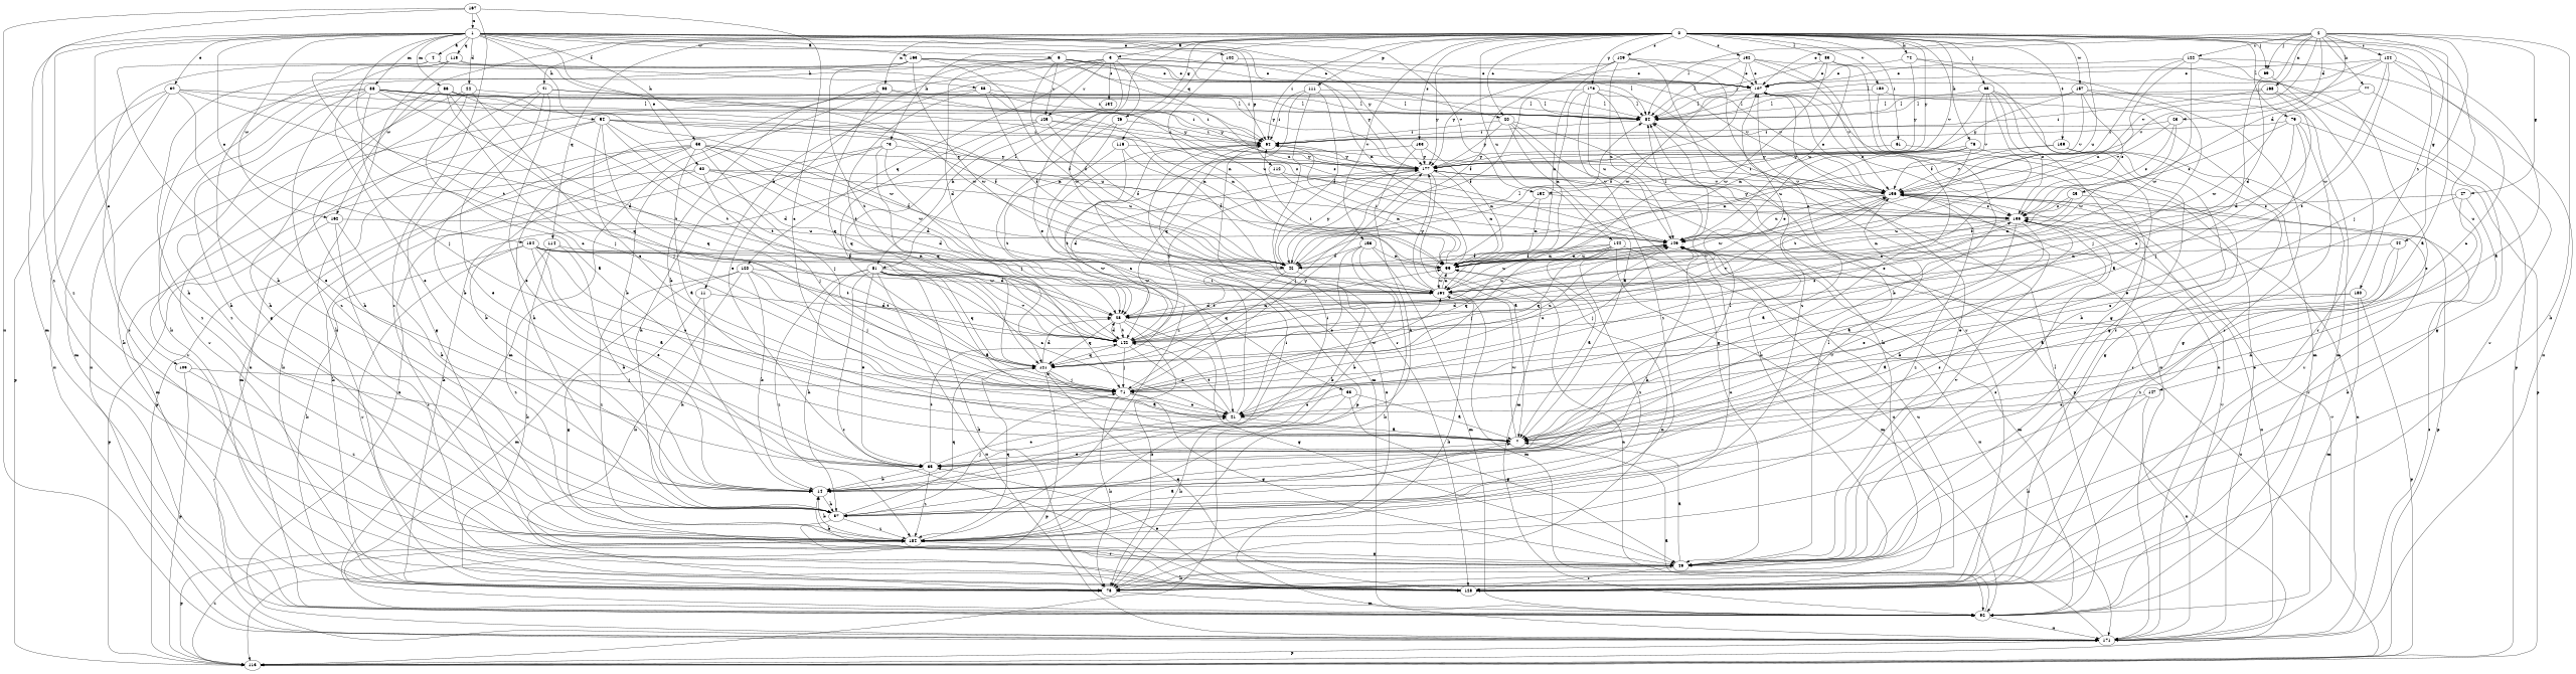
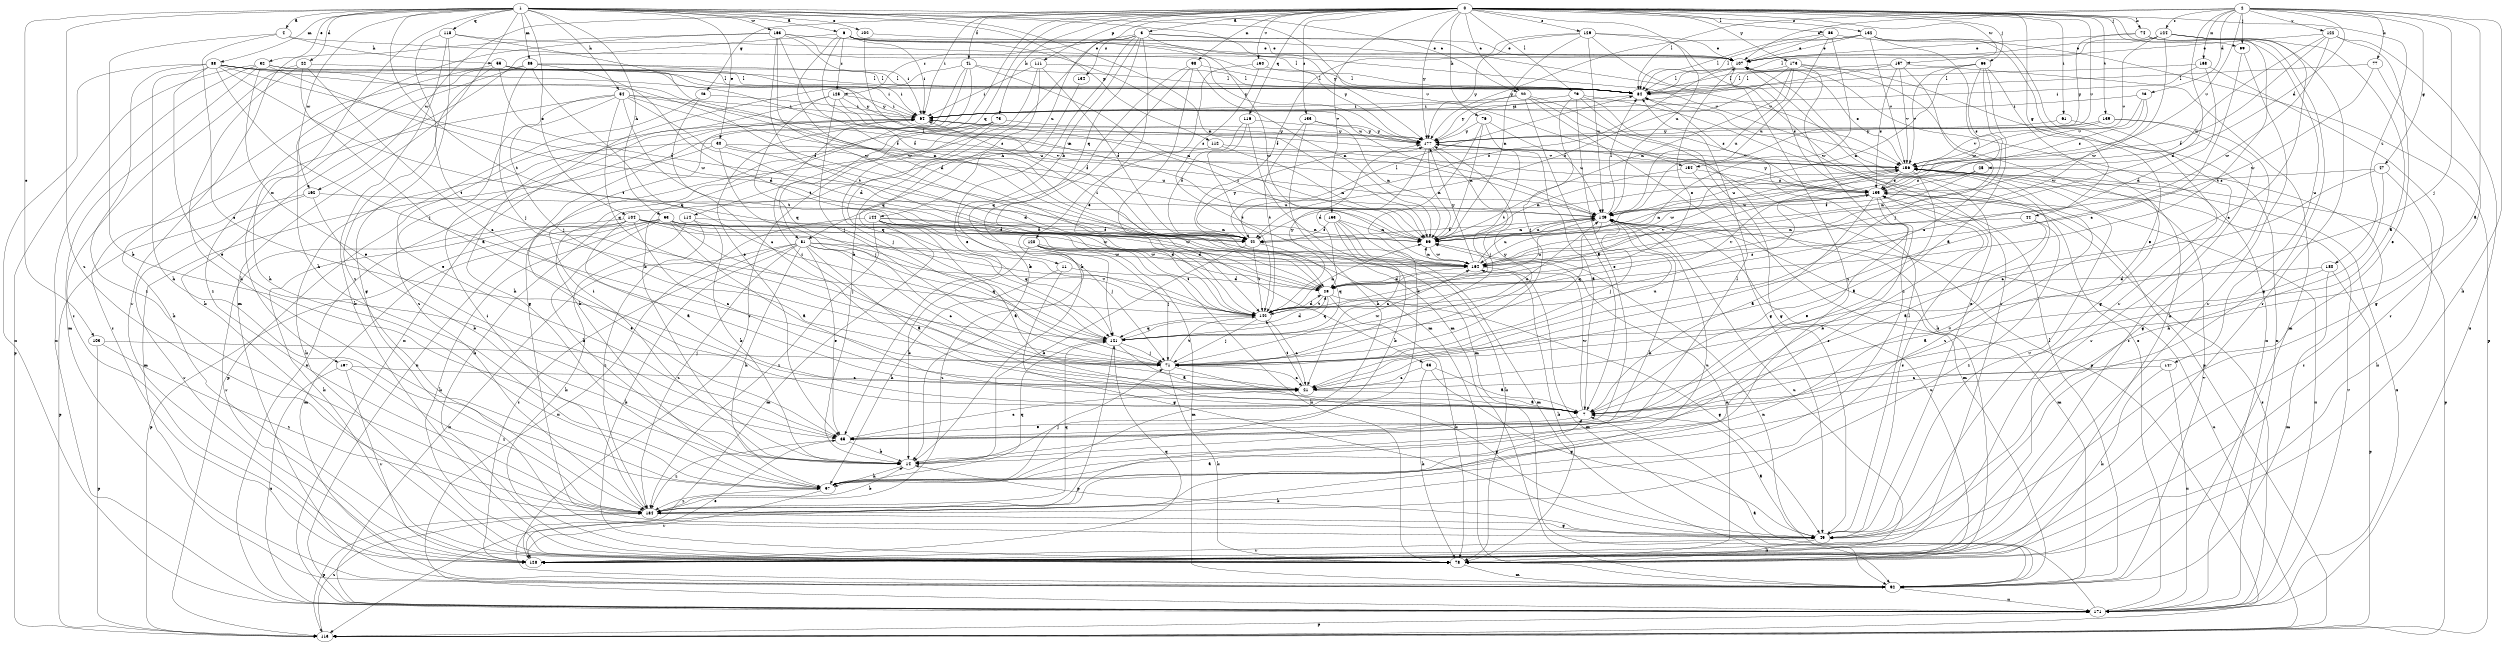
  strict digraph {
    0
    3
    20
    41
    44
    46
    61
    64
    65
    69
    73
    74
    76
    79
    81
    83
    98
    111
    114
    116
    129
    132
    133
    139
    144
    147
    149
    150
    153
    154
    157
    162
    173
    177
    180
    107
    156
    11
    14
    33
    35
    120
    125
    134
    164
    7
    78
    49
    113
    99
    84
    171
    184
    21
    128
    135
    71
    57
    121
    142
    92
    42
    28
    1
    4
    6
    22
    30
    32
    53
    54
    86
    88
    102
    103
    104
    112
    118
    163
    167
    55
    2
    23
    25
    47
    77
    122
    124
    168
    0 -> 3 [label=a]
    0 -> 20 [label=c]
    0 -> 41 [label=f]
    0 -> 44 [label=g]
    0 -> 46 [label=g]
    0 -> 61 [label=i]
    0 -> 64 [label=i]
    0 -> 65 [label=j]
    0 -> 69 [label=j]
    0 -> 73 [label=k]
    0 -> 74 [label=k]
    0 -> 76 [label=k]
    0 -> 79 [label=l]
    0 -> 81 [label=l]
    0 -> 83 [label=l]
    0 -> 98 [label=n]
    0 -> 111 [label=p]
    0 -> 114 [label=q]
    0 -> 116 [label=q]
    0 -> 129 [label=s]
    0 -> 132 [label=s]
    0 -> 133 [label=s]
    0 -> 139 [label=t]
    0 -> 144 [label=u]
    0 -> 147 [label=u]
    0 -> 149 [label=u]
    0 -> 150 [label=v]
    0 -> 153 [label=v]
    0 -> 154 [label=v]
    0 -> 157 [label=w]
    0 -> 162 [label=w]
    0 -> 173 [label=y]
    0 -> 177 [label=y]
    0 -> 180 [label=z]
    3 -> 107 [label=o]
    3 -> 156 [label=v]
    3 -> 11 [label=b]
    3 -> 14 [label=b]
    3 -> 33 [label=e]
    3 -> 35 [label=e]
    3 -> 120 [label=q]
    3 -> 125 [label=r]
    3 -> 134 [label=s]
    3 -> 164 [label=w]
    20 -> 64 [label=i]
    20 -> 177 [label=y]
    20 -> 7 [label=a]
    20 -> 78 [label=k]
    20 -> 49 [label=g]
    20 -> 113 [label=p]
    41 -> 14 [label=b]
    41 -> 35 [label=e]
    41 -> 49 [label=g]
    41 -> 99 [label=n]
    41 -> 84 [label=l]
    41 -> 171 [label=x]
    44 -> 7 [label=a]
    44 -> 99 [label=n]
    44 -> 184 [label=z]
    46 -> 64 [label=i]
    46 -> 184 [label=z]
    46 -> 21 [label=c]
    61 -> 177 [label=y]
    61 -> 128 [label=r]
    64 -> 177 [label=y]
    64 -> 113 [label=p]
    64 -> 171 [label=x]
    65 -> 156 [label=v]
    65 -> 7 [label=a]
    65 -> 49 [label=g]
    65 -> 99 [label=n]
    65 -> 84 [label=l]
    65 -> 21 [label=c]
    65 -> 135 [label=s]
    69 -> 21 [label=c]
    69 -> 128 [label=r]
    73 -> 177 [label=y]
    73 -> 171 [label=x]
    73 -> 71 [label=j]
    73 -> 57 [label=h]
    73 -> 121 [label=q]
    74 -> 177 [label=y]
    74 -> 107 [label=o]
    74 -> 49 [label=g]
    74 -> 128 [label=r]
    76 -> 149 [label=u]
    76 -> 177 [label=y]
    76 -> 14 [label=b]
    76 -> 99 [label=n]
    76 -> 142 [label=t]
    79 -> 64 [label=i]
    79 -> 35 [label=e]
    79 -> 49 [label=g]
    79 -> 113 [label=p]
    79 -> 135 [label=s]
    79 -> 71 [label=j]
    81 -> 35 [label=e]
    81 -> 164 [label=w]
    81 -> 7 [label=a]
    81 -> 78 [label=k]
    81 -> 171 [label=x]
    81 -> 184 [label=z]
    81 -> 21 [label=c]
    81 -> 128 [label=r]
    81 -> 57 [label=h]
    81 -> 121 [label=q]
    81 -> 142 [label=v]
    83 -> 149 [label=u]
    83 -> 107 [label=o]
    83 -> 164 [label=w]
    83 -> 113 [label=p]
    83 -> 84 [label=l]
    98 -> 14 [label=b]
    98 -> 99 [label=n]
    98 -> 84 [label=l]
    98 -> 121 [label=q]
    98 -> 92 [label=m]
    111 -> 64 [label=i]
    111 -> 84 [label=l]
    111 -> 128 [label=r]
    111 -> 121 [label=q]
    111 -> 42 [label=f]
    114 -> 14 [label=b]
    114 -> 78 [label=k]
    114 -> 99 [label=n]
    114 -> 184 [label=z]
    116 -> 177 [label=y]
    116 -> 142 [label=t]
    116 -> 92 [label=m]
    116 -> 42 [label=f]
    129 -> 149 [label=u]
    129 -> 177 [label=y]
    129 -> 107 [label=o]
    129 -> 99 [label=n]
    129 -> 184 [label=z]
    129 -> 128 [label=r]
    129 -> 42 [label=f]
    132 -> 177 [label=y]
    132 -> 107 [label=o]
    132 -> 156 [label=v]
    132 -> 35 [label=e]
    132 -> 164 [label=w]
    132 -> 84 [label=l]
    132 -> 128 [label=r]
    133 -> 177 [label=y]
    133 -> 99 [label=n]
    133 -> 57 [label=h]
    133 -> 142 [label=t]
    139 -> 177 [label=y]
    139 -> 156 [label=v]
    139 -> 49 [label=g]
    139 -> 128 [label=r]
    144 -> 7 [label=a]
    144 -> 99 [label=n]
    144 -> 171 [label=x]
    144 -> 184 [label=z]
    144 -> 71 [label=j]
    144 -> 121 [label=q]
    144 -> 92 [label=m]
    144 -> 42 [label=f]
    147 -> 78 [label=k]
    147 -> 171 [label=x]
    147 -> 21 [label=c]
    149 -> 99 [label=n]
    149 -> 84 [label=l]
    149 -> 71 [label=j]
    149 -> 57 [label=h]
    149 -> 121 [label=q]
    149 -> 92 [label=m]
    149 -> 42 [label=f]
    150 -> 14 [label=b]
    150 -> 84 [label=l]
    150 -> 92 [label=m]
    153 -> 14 [label=b]
    153 -> 78 [label=k]
    153 -> 99 [label=n]
    153 -> 21 [label=c]
    153 -> 92 [label=m]
    153 -> 42 [label=f]
    154 -> 99 [label=n]
    154 -> 135 [label=s]
    154 -> 92 [label=m]
    157 -> 177 [label=y]
    157 -> 156 [label=v]
    157 -> 84 [label=l]
    157 -> 135 [label=s]
    157 -> 71 [label=j]
    157 -> 92 [label=m]
    162 -> 149 [label=u]
    162 -> 14 [label=b]
    162 -> 113 [label=p]
    162 -> 128 [label=r]
    173 -> 149 [label=u]
    173 -> 78 [label=k]
    173 -> 99 [label=n]
    173 -> 84 [label=l]
    173 -> 171 [label=x]
    173 -> 184 [label=z]
    173 -> 42 [label=f]
    177 -> 156 [label=v]
    177 -> 7 [label=a]
    177 -> 99 [label=n]
    177 -> 71 [label=j]
    177 -> 28 [label=d]
    180 -> 7 [label=a]
    180 -> 113 [label=p]
    180 -> 92 [label=m]
    180 -> 28 [label=d]
    107 -> 84 [label=l]
    107 -> 171 [label=x]
    107 -> 135 [label=s]
    107 -> 42 [label=f]
    156 -> 64 [label=i]
    156 -> 149 [label=u]
    156 -> 107 [label=o]
    156 -> 164 [label=w]
    156 -> 7 [label=a]
    156 -> 113 [label=p]
    156 -> 171 [label=x]
    156 -> 184 [label=z]
    156 -> 135 [label=s]
    11 -> 49 [label=g]
    11 -> 57 [label=h]
    11 -> 28 [label=d]
    14 -> 64 [label=i]
    14 -> 84 [label=l]
    14 -> 57 [label=h]
    33 -> 7 [label=a]
    33 -> 78 [label=k]
    33 -> 49 [label=g]
    33 -> 21 [label=c]
    35 -> 14 [label=b]
    35 -> 184 [label=z]
    35 -> 21 [label=c]
    120 -> 14 [label=b]
    120 -> 164 [label=w]
    120 -> 78 [label=k]
    120 -> 184 [label=z]
    120 -> 71 [label=j]
    120 -> 142 [label=t]
    120 -> 92 [label=m]
    125 -> 64 [label=i]
    125 -> 135 [label=s]
    125 -> 71 [label=j]
    125 -> 57 [label=h]
    125 -> 121 [label=q]
    125 -> 42 [label=f]
    134 -> 81 [label=h]
    164 -> 64 [label=i]
    164 -> 149 [label=u]
    164 -> 177 [label=y]
    164 -> 78 [label=k]
    164 -> 99 [label=n]
    164 -> 92 [label=m]
    164 -> 28 [label=d]
    7 -> 35 [label=e]
    7 -> 164 [label=w]
    78 -> 149 [label=u]
    78 -> 99 [label=n]
    78 -> 92 [label=m]
    49 -> 107 [label=o]
    49 -> 156 [label=v]
    49 -> 14 [label=b]
    49 -> 7 [label=a]
    49 -> 78 [label=k]
    49 -> 84 [label=l]
    49 -> 128 [label=r]
    49 -> 135 [label=s]
    113 -> 149 [label=u]
    113 -> 184 [label=z]
    99 -> 64 [label=i]
    99 -> 149 [label=u]
    99 -> 164 [label=w]
    84 -> 64 [label=i]
    171 -> 107 [label=o]
    171 -> 156 [label=v]
    171 -> 7 [label=a]
    171 -> 113 [label=p]
    171 -> 135 [label=s]
    184 -> 64 [label=i]
    184 -> 149 [label=u]
    184 -> 14 [label=b]
    184 -> 7 [label=a]
    184 -> 49 [label=g]
    184 -> 113 [label=p]
    184 -> 121 [label=q]
    21 -> 64 [label=i]
    21 -> 7 [label=a]
    21 -> 142 [label=t]
    128 -> 149 [label=u]
    128 -> 35 [label=e]
    128 -> 121 [label=q]
    135 -> 149 [label=u]
    135 -> 177 [label=y]
    135 -> 14 [label=b]
    135 -> 35 [label=e]
    135 -> 7 [label=a]
    135 -> 99 [label=n]
    135 -> 171 [label=x]
    71 -> 149 [label=u]
    71 -> 177 [label=y]
    71 -> 164 [label=w]
    71 -> 78 [label=k]
    71 -> 49 [label=g]
    71 -> 21 [label=c]
-   35 -> 142 [label=t]
+   71 -> 142 [label=t]
    57 -> 156 [label=v]
    57 -> 184 [label=z]
    57 -> 128 [label=r]
    57 -> 135 [label=s]
    57 -> 71 [label=j]
    57 -> 121 [label=q]
    121 -> 149 [label=u]
    121 -> 7 [label=a]
    121 -> 113 [label=p]
    121 -> 71 [label=j]
    121 -> 28 [label=d]
    142 -> 177 [label=y]
    142 -> 107 [label=o]
    142 -> 156 [label=v]
    142 -> 99 [label=n]
    142 -> 21 [label=c]
    142 -> 135 [label=s]
    142 -> 71 [label=j]
    142 -> 121 [label=q]
    142 -> 28 [label=d]
    92 -> 156 [label=v]
    92 -> 99 [label=n]
    92 -> 84 [label=l]
    92 -> 171 [label=x]
    42 -> 177 [label=y]
    42 -> 14 [label=b]
    42 -> 84 [label=l]
    42 -> 121 [label=q]
    42 -> 142 [label=t]
    28 -> 149 [label=u]
    28 -> 156 [label=v]
    28 -> 78 [label=k]
    28 -> 49 [label=g]
    28 -> 121 [label=q]
    28 -> 142 [label=t]
    1 -> 20 [label=c]
    1 -> 154 [label=v]
    1 -> 162 [label=w]
    1 -> 177 [label=y]
    1 -> 99 [label=n]
    1 -> 184 [label=z]
    1 -> 142 [label=t]
    1 -> 92 [label=m]
    1 -> 4 [label=a]
    1 -> 6 [label=a]
    1 -> 22 [label=d]
    1 -> 30 [label=e]
    1 -> 32 [label=e]
    1 -> 53 [label=h]
    1 -> 54 [label=h]
    1 -> 86 [label=m]
    1 -> 88 [label=m]
    1 -> 102 [label=o]
    1 -> 103 [label=o]
    1 -> 104 [label=o]
    1 -> 112 [label=p]
    1 -> 118 [label=q]
    1 -> 163 [label=w]
-   167 -> 1 [label=x]
+   1 -> 167 [label=x]
    4 -> 177 [label=y]
    4 -> 14 [label=b]
    4 -> 21 [label=c]
    4 -> 55 [label=h]
    6 -> 64 [label=i]
    6 -> 149 [label=u]
    6 -> 177 [label=y]
    6 -> 107 [label=o]
    6 -> 156 [label=v]
    6 -> 125 [label=r]
    6 -> 78 [label=k]
    6 -> 42 [label=f]
    6 -> 28 [label=d]
    22 -> 7 [label=a]
    22 -> 84 [label=l]
    22 -> 21 [label=c]
    22 -> 128 [label=r]
    22 -> 57 [label=h]
    30 -> 149 [label=u]
    30 -> 156 [label=v]
    30 -> 78 [label=k]
    30 -> 71 [label=j]
    30 -> 92 [label=m]
    30 -> 28 [label=d]
    32 -> 177 [label=y]
    32 -> 35 [label=e]
    32 -> 113 [label=p]
    32 -> 84 [label=l]
    32 -> 171 [label=x]
    32 -> 92 [label=m]
    32 -> 28 [label=d]
-   53 -> 177 [label=y]
    53 -> 14 [label=b]
    53 -> 164 [label=w]
    53 -> 7 [label=a]
    53 -> 78 [label=k]
    53 -> 113 [label=p]
    53 -> 71 [label=j]
    53 -> 92 [label=m]
    53 -> 42 [label=f]
    53 -> 28 [label=d]
    54 -> 64 [label=i]
    54 -> 149 [label=u]
    54 -> 35 [label=e]
    54 -> 128 [label=r]
    54 -> 135 [label=s]
    54 -> 71 [label=j]
    54 -> 121 [label=q]
    54 -> 142 [label=t]
    54 -> 28 [label=d]
    86 -> 64 [label=i]
    86 -> 84 [label=l]
    86 -> 184 [label=z]
    86 -> 71 [label=j]
    86 -> 57 [label=h]
    86 -> 121 [label=q]
    86 -> 142 [label=t]
    88 -> 149 [label=u]
    88 -> 35 [label=e]
    88 -> 164 [label=w]
    88 -> 99 [label=n]
    88 -> 84 [label=l]
    88 -> 171 [label=x]
    88 -> 184 [label=z]
    88 -> 71 [label=j]
    88 -> 57 [label=h]
    88 -> 142 [label=t]
    88 -> 42 [label=f]
    102 -> 107 [label=o]
    102 -> 99 [label=n]
    103 -> 113 [label=p]
    103 -> 184 [label=z]
    103 -> 71 [label=j]
    104 -> 35 [label=e]
    104 -> 164 [label=w]
    104 -> 7 [label=a]
    104 -> 78 [label=k]
    104 -> 21 [label=c]
    104 -> 128 [label=r]
    104 -> 142 [label=t]
    104 -> 42 [label=f]
    104 -> 28 [label=d]
    112 -> 156 [label=v]
    112 -> 78 [label=k]
    112 -> 99 [label=n]
    118 -> 107 [label=o]
    118 -> 164 [label=w]
    118 -> 78 [label=k]
    118 -> 49 [label=g]
    118 -> 184 [label=z]
    163 -> 64 [label=i]
    163 -> 107 [label=o]
    163 -> 164 [label=w]
    163 -> 84 [label=l]
    163 -> 128 [label=r]
    163 -> 57 [label=h]
    163 -> 142 [label=t]
    163 -> 42 [label=f]
    167 -> 171 [label=x]
    167 -> 184 [label=z]
    167 -> 21 [label=c]
    167 -> 128 [label=r]
    55 -> 64 [label=i]
    55 -> 177 [label=y]
    55 -> 78 [label=k]
    55 -> 84 [label=l]
    55 -> 142 [label=t]
    55 -> 42 [label=f]
    2 -> 69 [label=j]
    2 -> 107 [label=o]
    2 -> 156 [label=v]
    2 -> 7 [label=a]
    2 -> 78 [label=k]
    2 -> 84 [label=l]
    2 -> 71 [label=j]
    2 -> 28 [label=d]
    2 -> 23 [label=d]
    2 -> 25 [label=d]
    2 -> 47 [label=g]
    2 -> 77 [label=k]
    2 -> 122 [label=r]
    2 -> 124 [label=r]
    2 -> 168 [label=x]
    23 -> 64 [label=i]
    23 -> 156 [label=v]
    23 -> 164 [label=w]
    23 -> 135 [label=s]
    25 -> 99 [label=n]
    25 -> 128 [label=r]
    25 -> 135 [label=s]
    25 -> 42 [label=f]
    47 -> 78 [label=k]
    47 -> 21 [label=c]
    47 -> 135 [label=s]
    47 -> 57 [label=h]
    77 -> 164 [label=w]
    77 -> 84 [label=l]
    77 -> 128 [label=r]
    122 -> 149 [label=u]
    122 -> 107 [label=o]
    122 -> 35 [label=e]
    122 -> 164 [label=w]
    122 -> 171 [label=x]
    122 -> 42 [label=f]
    124 -> 107 [label=o]
    124 -> 156 [label=v]
    124 -> 164 [label=w]
    124 -> 7 [label=a]
    124 -> 84 [label=l]
    124 -> 21 [label=c]
    124 -> 142 [label=t]
    168 -> 64 [label=i]
    168 -> 49 [label=g]
    168 -> 84 [label=l]
    168 -> 28 [label=d]
  }
